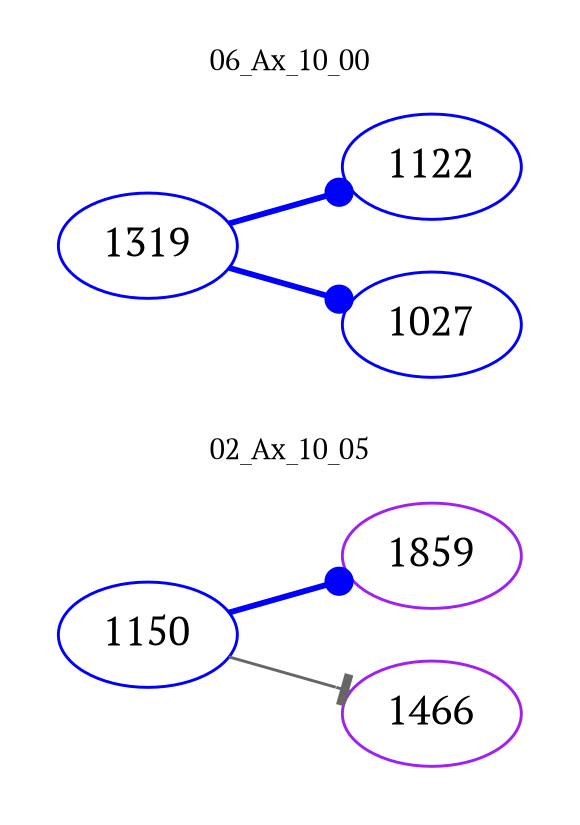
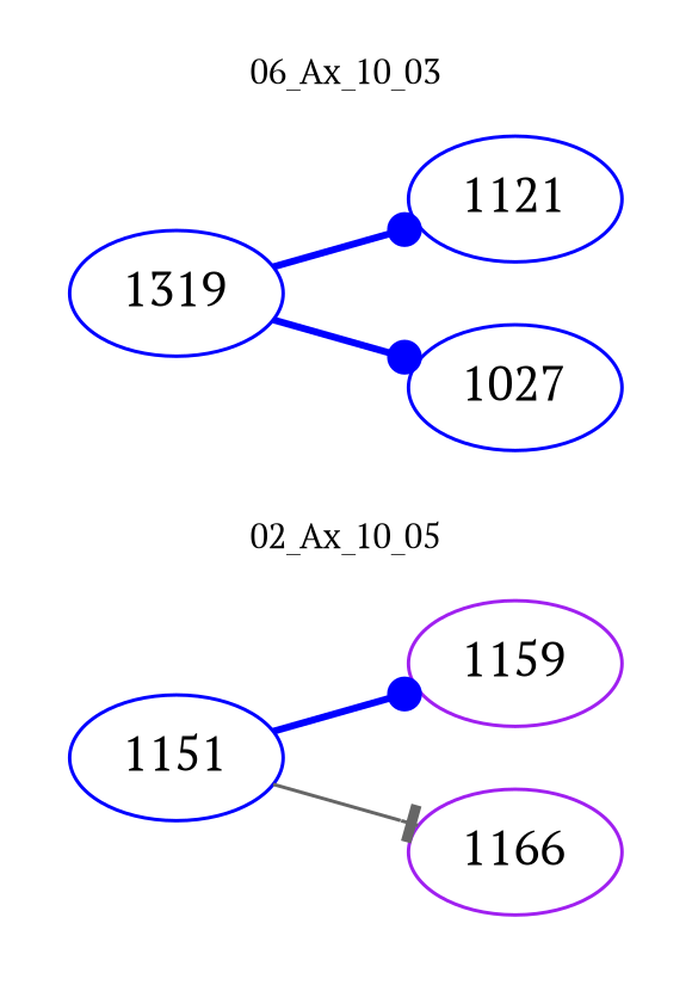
  digraph {
    fontname="PT Serif"
    rankdir=LR
    node [color=blue fontname="PT Serif"]
    edge [arrowhead=dot color=blue fontname="PT Serif" style=bold]
-   n1 [label=1150]
-   n2 [color=purple label=1466]
-   n3 [color=purple label=1859]
+   n1 [label=1151]
+   n2 [color=purple label=1166]
+   n3 [color=purple label=1159]
    n4 [label=1319]
    n5 [label=1027]
-   n6 [label=1122]
+   n6 [label=1121]
    subgraph cluster_1 {
      color=white
      fontsize=10
      label="02_Ax_10_05"
      n1
      n2
      n3
    }
    subgraph cluster_2 {
      color=white
      fontsize=10
-     label="06_Ax_10_00"
+     label="06_Ax_10_03"
      n4
      n5
      n6
    }
    n1 -> n2 [arrowhead=tee color=gray40 style=solid]
    n1 -> n3
    n4 -> n5
    n4 -> n6
  }
